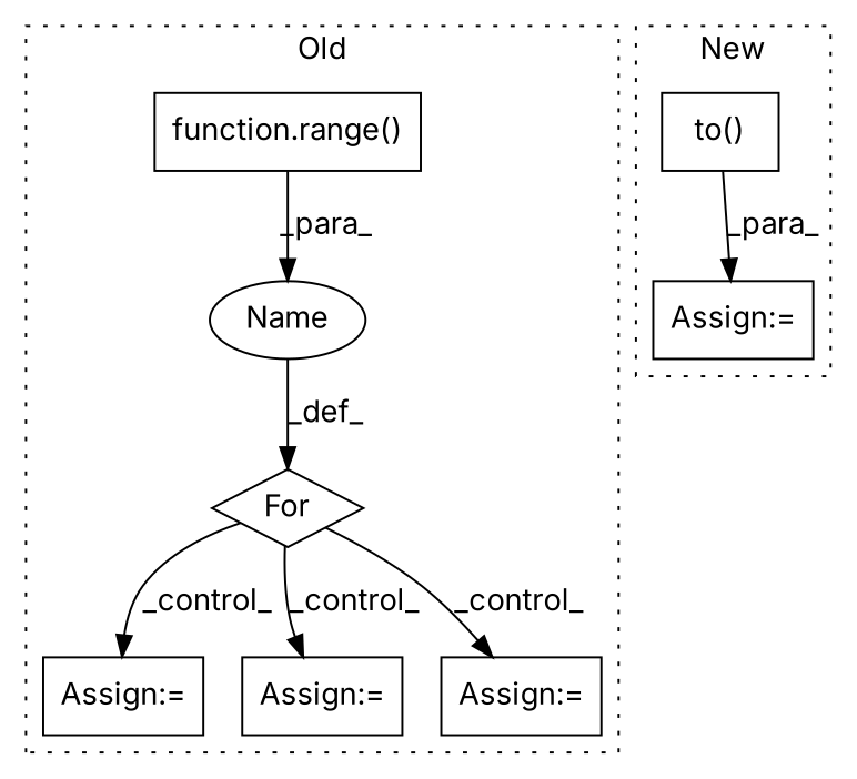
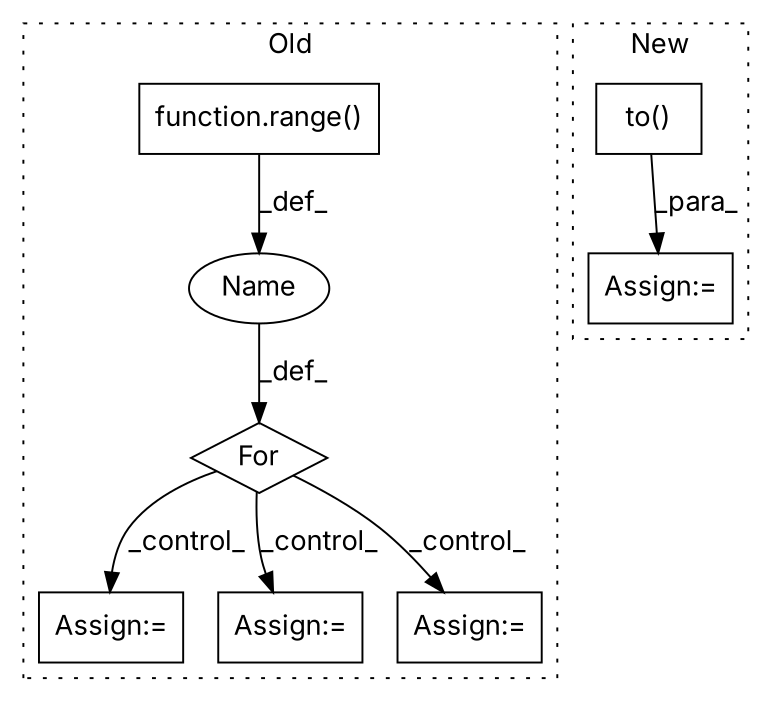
  digraph {
    fontname=Inter
    node [a=68 fontname=Inter l=3 shape=box]
    edge [fontname=Inter]
    n1 [a=75 l="6,1" label="function.range()" s="2199,2220"]
    n2 [a=107 l="4,14" label=For s="2190,2221" shape=diamond]
    n3 [label="Assign:=" s=2795]
    n4 [a=87 l=1 label=Name s=2194 shape=ellipse]
    n5 [label="Assign:=" s=2243]
    n6 [label="Assign:=" s=2398]
    n7 [a=75 l="36,1" label="to()" s="2103,2150"]
    n8 [label="Assign:=" s=2100]
    subgraph cluster_1 {
      label=Old
      style=dotted
      n1
      n2
      n3
      n4
      n5
      n6
    }
    subgraph cluster_2 {
      label=New
      style=dotted
      n7
      n8
    }
-   n1 -> n4 [label=_para_]
+   n1 -> n4 [label=_def_]
    n2 -> n3 [label=_control_]
    n2 -> n5 [label=_control_]
    n2 -> n6 [label=_control_]
    n4 -> n2 [label=_def_]
    n7 -> n8 [label=_para_]
  }
